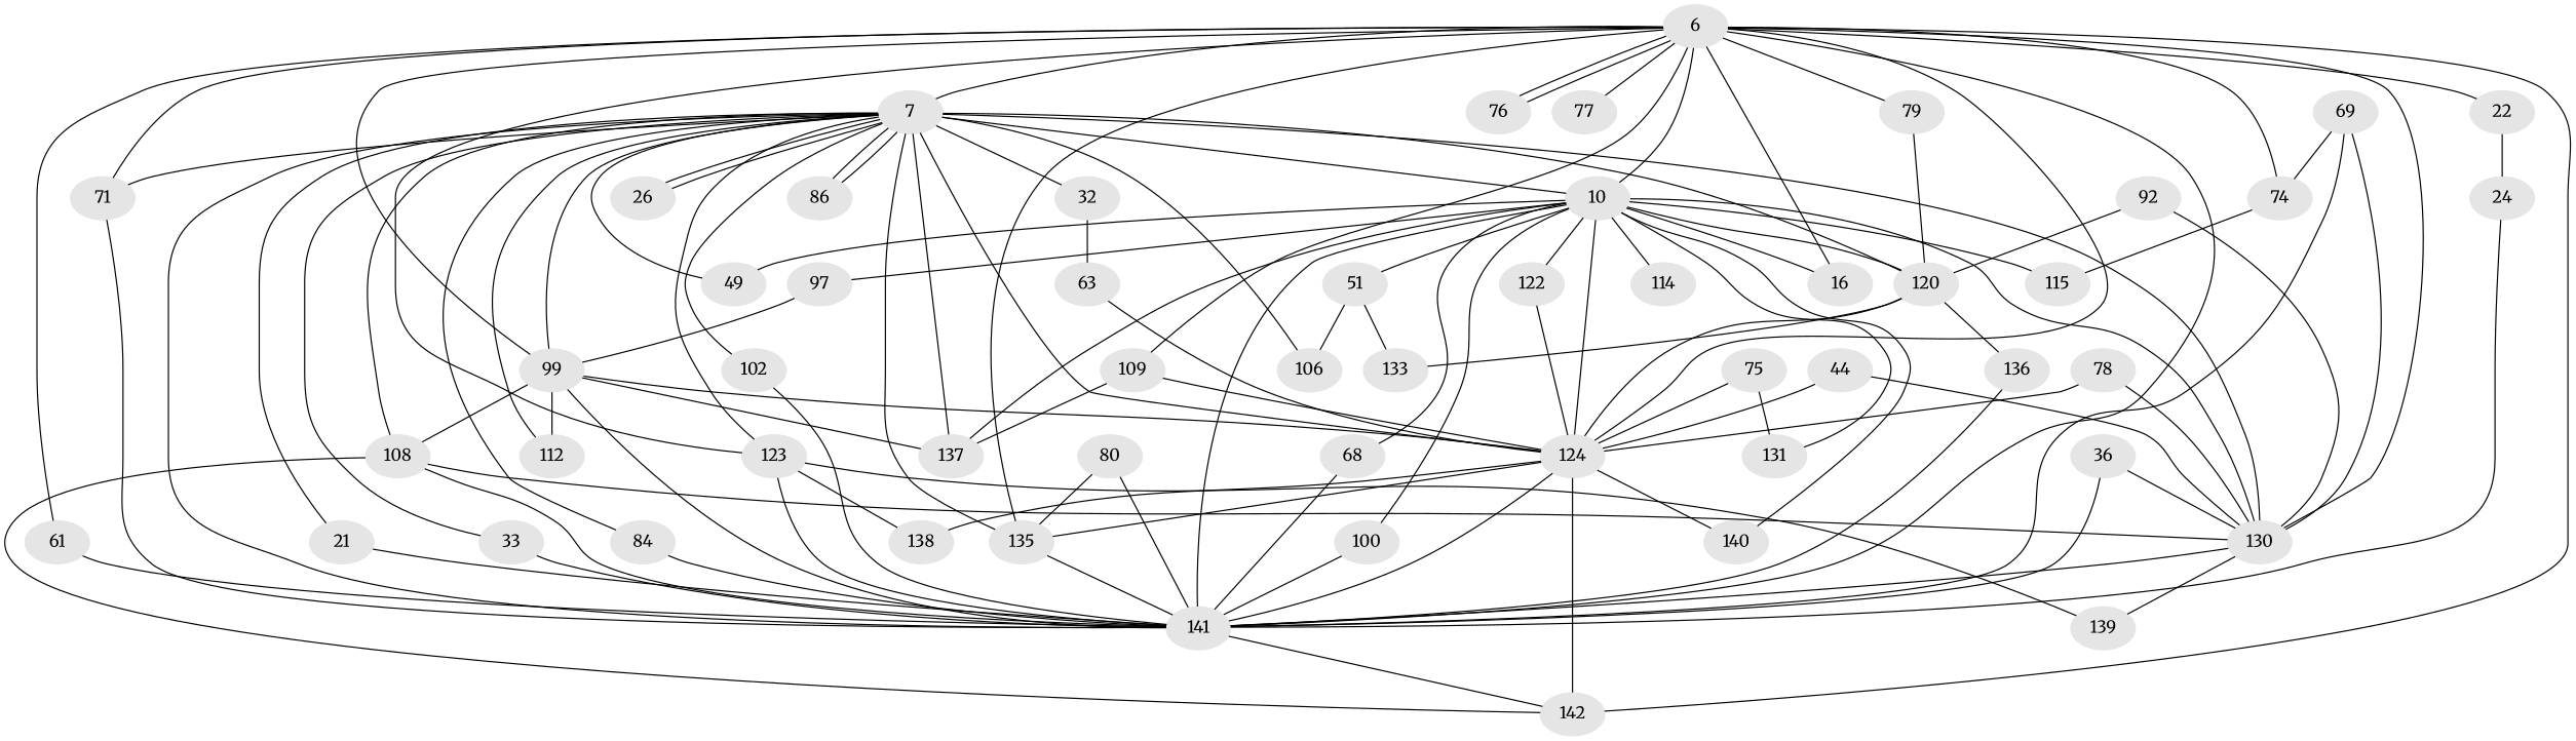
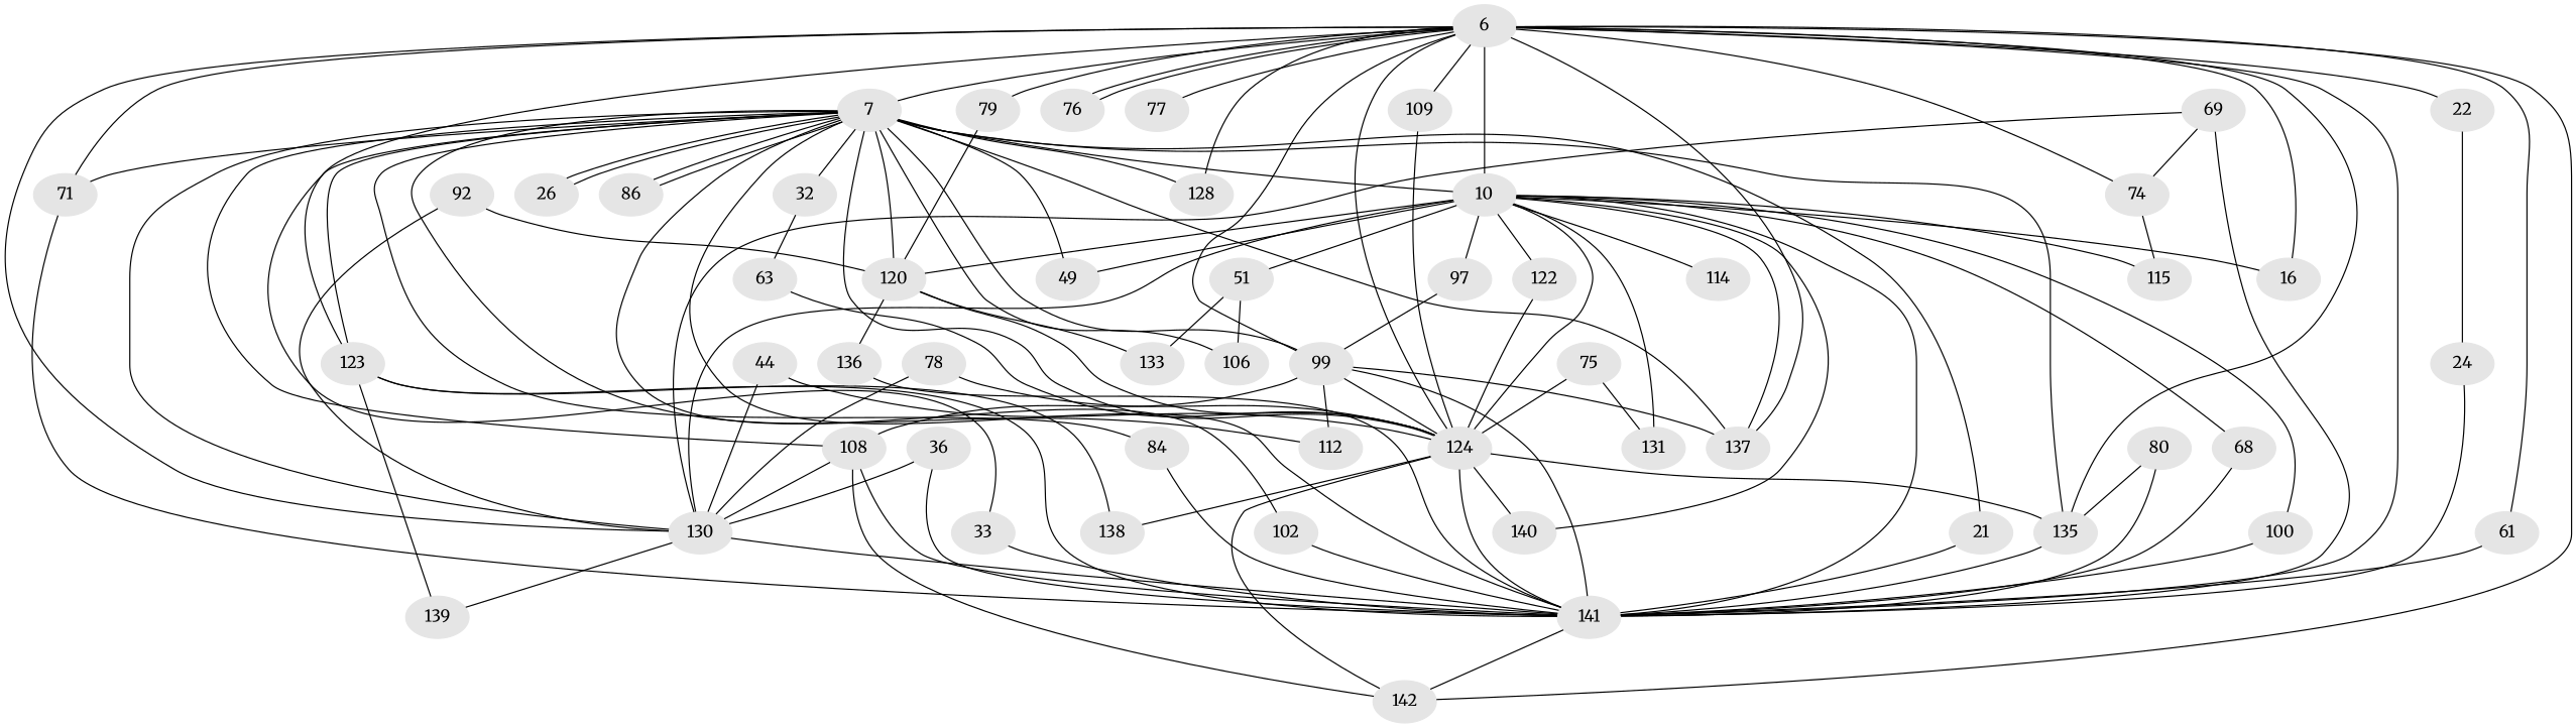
  graph {
    fontname=Merriweather
    node [color=gray90 fontname=Merriweather style=filled]
    edge [fontname=Merriweather]
    6 [super="+3"]
    7 [super="+1"]
    10 [super="+8"]
    16
    22
    61
    71 [super="+39+42"]
    74 [super="+72"]
    76
    77
    79
    99 [super="+35+43+46+47+64"]
    109
    123 [super="+81+54"]
    124 [super="+55+31+9"]
+   128
    130 [super="+111+129"]
    135 [super="+94+127"]
    137 [super="+40+110+134"]
    141 [super="+90+113+85+126"]
    142 [super="+121"]
    21
    26
    32
    33 [super="+30"]
    49
    84
    86
    102
    106
    108 [super="+18+53"]
    112 [super="+107"]
    120 [super="+11+59+58+115"]
    51 [super="+14"]
    68
    97
    100
    114
    n39 [label=115]
    122
    131
    140
    24
    138
    139
    63
    133
    136
    36
    44
    69 [super="+67"]
    75
    78
    80
    92
    6 -- 7 [weight=4]
    6 -- 10 [weight=4]
    6 -- 16
    6 -- 22 [weight=2]
    6 -- 61
    6 -- 71 [weight=2]
    6 -- 74 [weight=2]
    6 -- 76
    6 -- 76
    6 -- 77 [weight=2]
    6 -- 79
    6 -- 99 [weight=3]
    6 -- 109
    6 -- 123
    6 -- 124 [weight=4]
+   6 -- 128
    6 -- 130
    6 -- 135 [weight=2]
-   109 -- 137
+   6 -- 137
    6 -- 141 [weight=8]
    6 -- 142 [weight=2]
    7 -- 10 [weight=4]
    7 -- 71
    7 -- 99 [weight=2]
    7 -- 123 [weight=3]
    7 -- 124 [weight=5]
+   7 -- 128
    7 -- 130 [weight=8]
    7 -- 135 [weight=4]
    7 -- 137 [weight=4]
    7 -- 141 [weight=4]
    7 -- 21
    7 -- 26
    7 -- 26
    7 -- 32 [weight=2]
    7 -- 33
    7 -- 49
    7 -- 84
    7 -- 86
    7 -- 86
    7 -- 102
    7 -- 106
    7 -- 108 [weight=2]
    7 -- 112
    7 -- 120 [weight=3]
    10 -- 16
    10 -- 124 [weight=5]
    10 -- 130 [weight=8]
    10 -- 137 [weight=2]
    10 -- 141 [weight=8]
    10 -- 49
    10 -- 120 [weight=5]
    10 -- 51 [weight=3]
    10 -- 68
    10 -- 97
    10 -- 100
    10 -- 114 [weight=2]
    10 -- n39
    10 -- 122
    10 -- 131
    10 -- 140
    22 -- 24
    61 -- 141
    71 -- 141
    74 -- n39
    79 -- 120
    99 -- 124
    99 -- 137
    99 -- 141 [weight=2]
    99 -- 108
    99 -- 112 [weight=2]
    109 -- 124
    123 -- 141 [weight=2]
    123 -- 138
    123 -- 139
    124 -- 135
    124 -- 141 [weight=7]
    124 -- 142 [weight=2]
    124 -- 140
    124 -- 138
    130 -- 141
    130 -- 139
    135 -- 141
    141 -- 142
    21 -- 141
    32 -- 63
    33 -- 141 [weight=4]
    84 -- 141
    102 -- 141
    108 -- 130 [weight=4]
    108 -- 141
    108 -- 142
    120 -- 124 [weight=2]
    120 -- 133
    120 -- 136
    51 -- 106
    51 -- 133
    68 -- 141
    97 -- 99
    100 -- 141
    122 -- 124
    24 -- 141
    63 -- 124
    136 -- 141
    36 -- 130
    36 -- 141
    44 -- 124
    44 -- 130
    69 -- 74
    69 -- 130
    69 -- 141 [weight=2]
    75 -- 124 [weight=2]
    75 -- 131
    78 -- 124
    78 -- 130
    80 -- 135
    80 -- 141
    92 -- 130
    92 -- 120
  }
